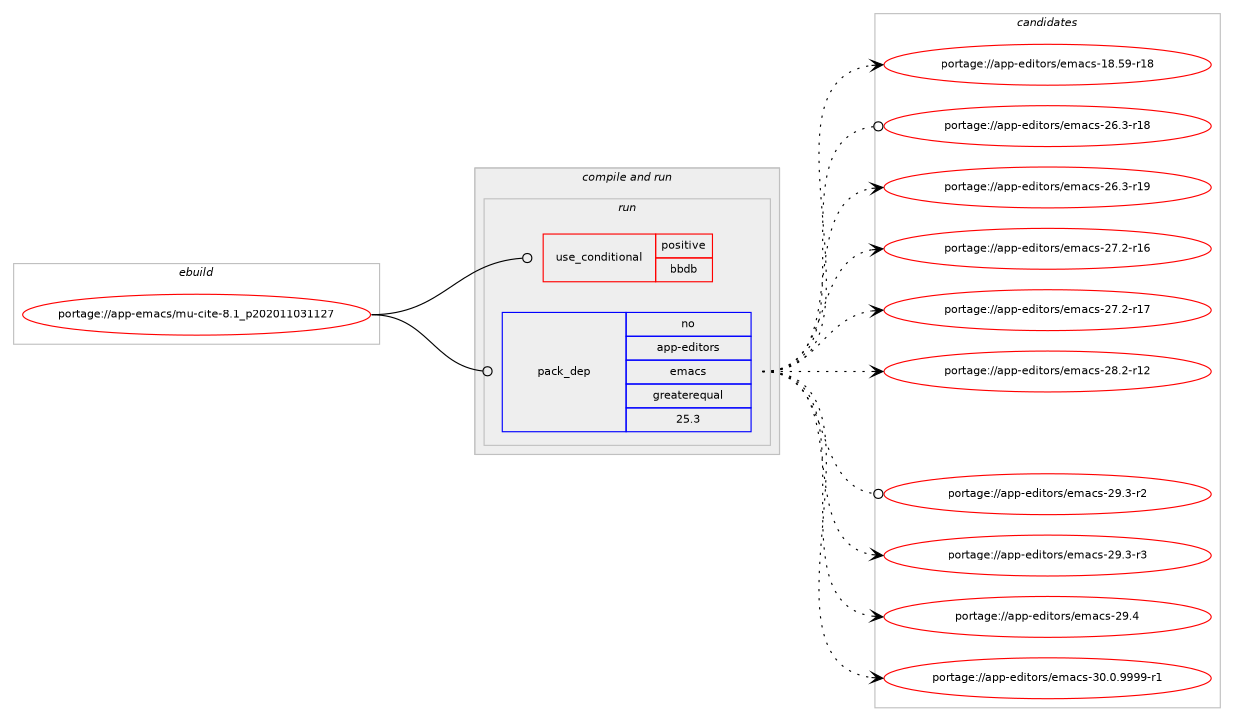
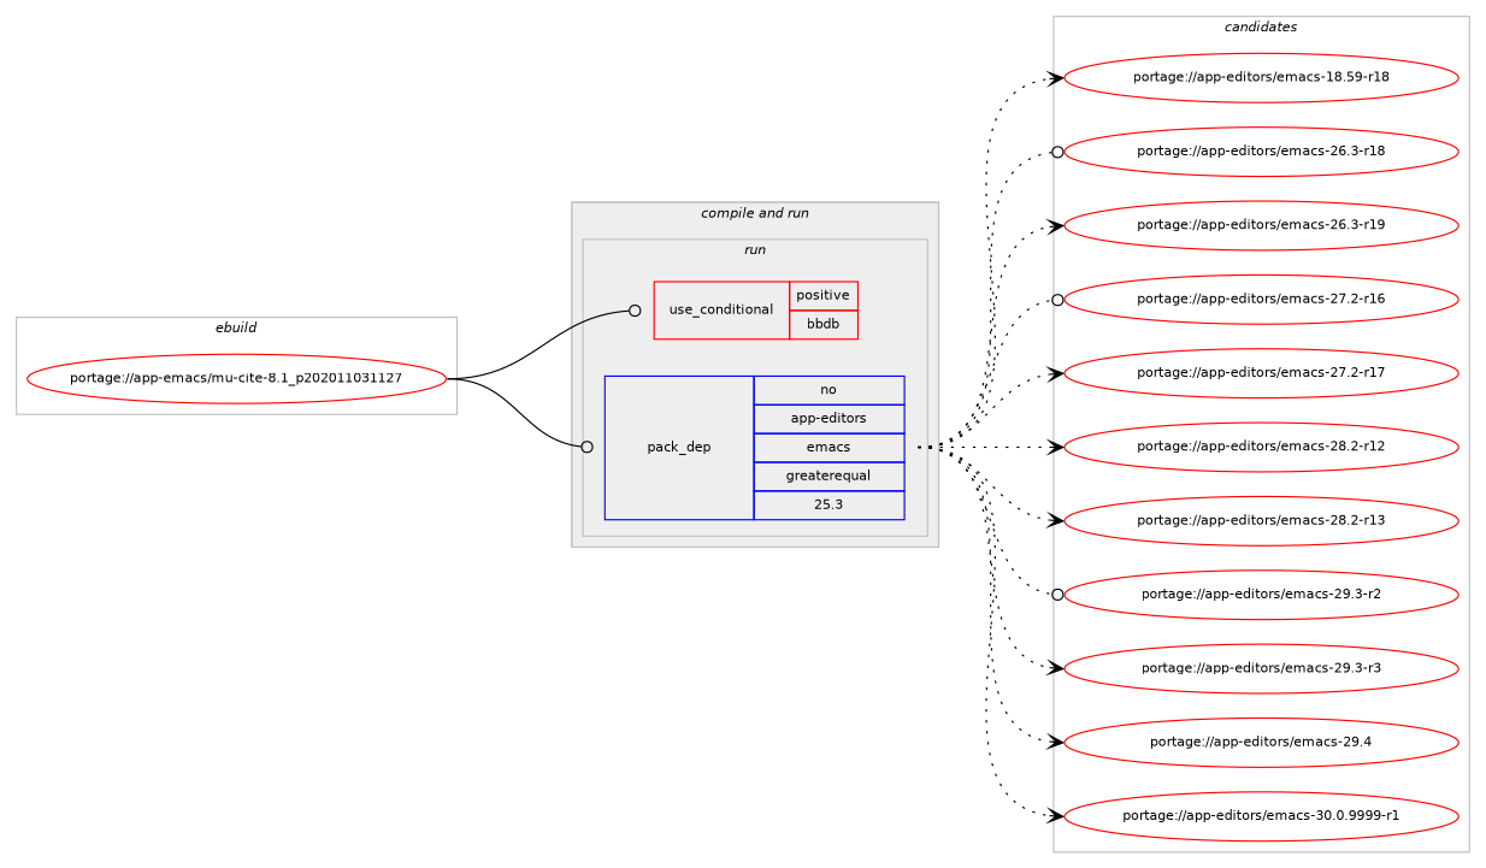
  digraph {
    compound=true
    concentrate=true
    fontname=Helvetica
    fontsize=10
    newrank=true
    rankdir=LR
    ranksep=1.5
    node [color=red fontname=Helvetica fontsize=10]
    edge [arrowhead=vee headport=w style=dotted tailport=e weight=100]
    n1 [label="portage://app-emacs/mu-cite-8.1_p202011031127" width=4]
    n2 [label=<<TABLE BORDER="0" CELLBORDER="1" CELLSPACING="0" CELLPADDING="4"><TR><TD ROWSPAN="3" CELLPADDING="10">use_conditional</TD></TR><TR><TD>positive</TD></TR><TR><TD>bbdb</TD></TR></TABLE>> shape=none]
    n3 [color=blue label=<<TABLE BORDER="0" CELLBORDER="1" CELLSPACING="0" CELLPADDING="4" WIDTH="220"><TR><TD ROWSPAN="6" CELLPADDING="30">pack_dep</TD></TR><TR><TD WIDTH="110">no</TD></TR><TR><TD>app-editors</TD></TR><TR><TD>emacs</TD></TR><TR><TD>greaterequal</TD></TR><TR><TD>25.3</TD></TR></TABLE>> shape=none]
    n4 [label="portage://app-editors/emacs-18.59-r18" width=4]
    n5 [label="portage://app-editors/emacs-26.3-r18" width=4]
    n6 [label="portage://app-editors/emacs-26.3-r19" width=4]
    n7 [label="portage://app-editors/emacs-27.2-r16" width=4]
    n8 [label="portage://app-editors/emacs-27.2-r17" width=4]
    n9 [label="portage://app-editors/emacs-28.2-r12" width=4]
+   n10 [label="portage://app-editors/emacs-28.2-r13" width=4]
    n11 [label="portage://app-editors/emacs-29.3-r2" width=4]
    n12 [label="portage://app-editors/emacs-29.3-r3" width=4]
    n13 [label="portage://app-editors/emacs-29.4" width=4]
    n14 [label="portage://app-editors/emacs-30.0.9999-r1" width=4]
    subgraph cluster_1 {
      color=gray
      label=<<i>ebuild</i>>
      rank=same
      n1
    }
    subgraph cluster_2 {
      color=gray
      label=<<i>dependencies</i>>
      subgraph cluster_3 {
        color=gray
        fillcolor="#eeeeee"
        label=<<i>compile</i>>
        style=filled
      }
      subgraph cluster_4 {
        color=gray
        fillcolor="#eeeeee"
        label=<<i>compile and run</i>>
        style=filled
      }
      subgraph cluster_5 {
        color=gray
        fillcolor="#eeeeee"
        label=<<i>run</i>>
        style=filled
        subgraph sub_6 {
          color=gray
          fillcolor="#eeeeee"
          label=<<i>run</i>>
          style=filled
          n2
        }
        subgraph sub_7 {
          color=gray
          fillcolor="#eeeeee"
          label=<<i>run</i>>
          style=filled
          n3
        }
      }
    }
    subgraph cluster_8 {
      color=gray
      label=<<i>candidates</i>>
      rank=same
      subgraph sub_9 {
        color=black
        label=<<i>candidates</i>>
        nodesep=1
        rank=same
        n4
        n5
        n6
        n7
        n8
        n9
+       n10
        n11
        n12
        n13
        n14
      }
    }
    n1 -> n2 [arrowhead=odot style=solid weight=20]
    n1 -> n3 [arrowhead=odot style=solid weight=20]
    n3 -> n4
    n3 -> n5 [arrowhead=odot]
    n3 -> n6
-   n3 -> n7
+   n3 -> n7 [arrowhead=odot]
    n3 -> n8
    n3 -> n9
+   n3 -> n10
    n3 -> n11 [arrowhead=odot]
    n3 -> n12
    n3 -> n13
    n3 -> n14
  }
